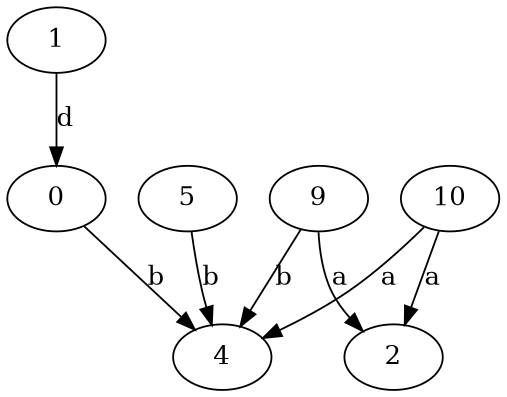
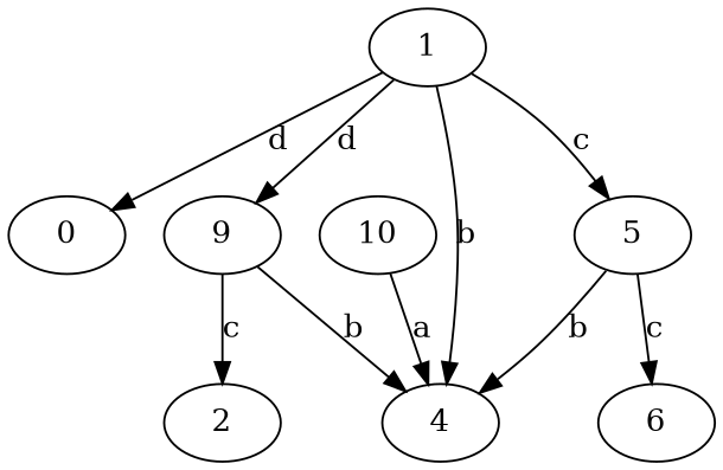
  strict digraph {
    0
    4
    5
+   6
    1
    n6 [label=9]
    2
    10
-   0 -> 4 [label=b]
+   1 -> 4 [label=b]
    5 -> 4 [label=b]
+   5 -> 6 [label=c]
    1 -> 0 [label=d]
+   1 -> 5 [label=c]
+   1 -> n6 [label=d]
    n6 -> 4 [label=b]
-   n6 -> 2 [label=a]
+   n6 -> 2 [label=c]
    10 -> 4 [label=a]
-   10 -> 2 [label=a]
  }
